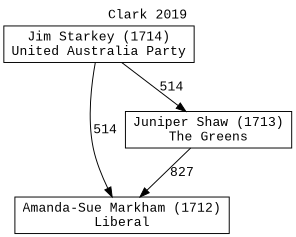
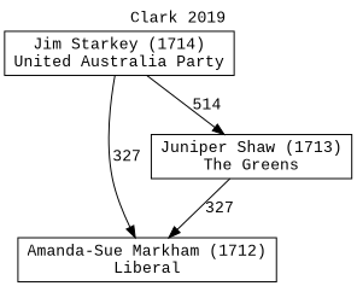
  digraph {
    fontname="Liberation Mono"
    label="Clark 2019"
    labelloc=t
    mclimit=10
    node [fontname="Liberation Mono" shape=box]
    edge [fontname="Liberation Mono"]
    n1 [label="Amanda-Sue Markham (1712)\nLiberal"]
    n2 [label="Juniper Shaw (1713)\nThe Greens"]
    n3 [label="Jim Starkey (1714)\nUnited Australia Party"]
-   n2 -> n1 [label=827]
-   n3 -> n1 [label=514]
+   n2 -> n1 [label=327]
+   n3 -> n1 [label=327]
    n3 -> n2 [label=514]
  }
